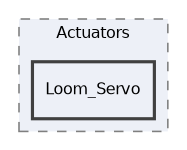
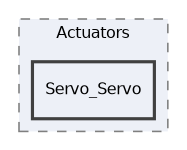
  digraph {
    compound=true
-   n1 [color=grey25 fillcolor="#edf0f7" fontname=Helvetica fontsize=10 label=Loom_Servo shape=box style="filled,bold,"]
+   n1 [color=grey25 fillcolor="#edf0f7" fontname=Helvetica fontsize=10 label=Servo_Servo shape=box style="filled,bold,"]
    subgraph cluster_1 {
      bgcolor="#edf0f7"
      fontname=Helvetica
      fontsize=10
      label=Actuators
      pencolor=grey50
      style="filled,dashed,"
      n1
    }
  }
